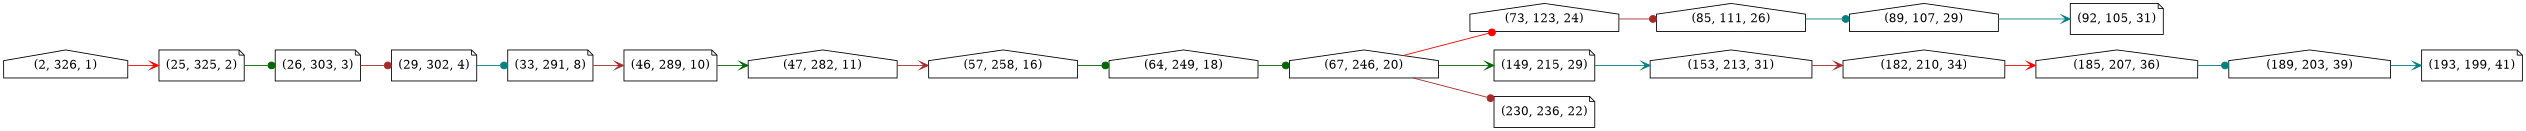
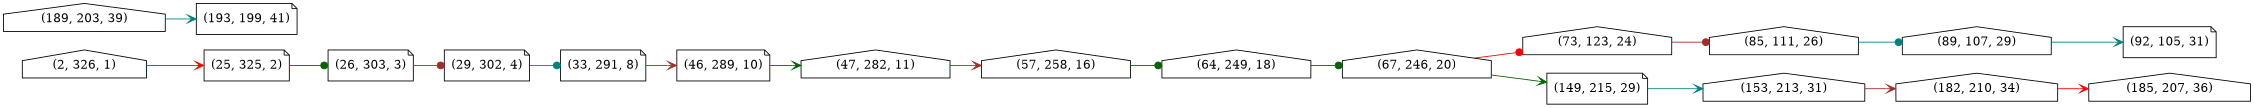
  digraph {
    rankdir=LR
    node [shape=house]
    edge [arrowhead=dot color=brown]
    "(25, 325, 2)" [shape=note]
    "(2, 326, 1)"
    "(26, 303, 3)" [shape=note]
    "(29, 302, 4)" [shape=note]
    "(33, 291, 8)" [shape=note]
    n6 [label="(46, 289, 10)" shape=note]
    n7 [label="(47, 282, 11)"]
    "(57, 258, 16)"
    "(64, 249, 18)"
    "(67, 246, 20)"
    "(73, 123, 24)"
    "(149, 215, 29)" [shape=note]
-   "(230, 236, 22)" [shape=note]
    "(85, 111, 26)"
    "(153, 213, 31)"
    "(89, 107, 29)"
    "(92, 105, 31)" [shape=note]
    "(182, 210, 34)"
    "(185, 207, 36)"
    "(189, 203, 39)"
    "(193, 199, 41)" [shape=note]
    "(25, 325, 2)" -> "(26, 303, 3)" [color=darkgreen]
    "(2, 326, 1)" -> "(25, 325, 2)" [arrowhead=vee color=red]
    "(26, 303, 3)" -> "(29, 302, 4)"
    "(29, 302, 4)" -> "(33, 291, 8)" [color=teal]
    "(33, 291, 8)" -> n6 [arrowhead=vee]
    n6 -> n7 [arrowhead=vee color=darkgreen]
    n7 -> "(57, 258, 16)" [arrowhead=vee]
    "(57, 258, 16)" -> "(64, 249, 18)" [color=darkgreen]
    "(64, 249, 18)" -> "(67, 246, 20)" [color=darkgreen]
    "(67, 246, 20)" -> "(73, 123, 24)" [color=red]
    "(67, 246, 20)" -> "(149, 215, 29)" [arrowhead=vee color=darkgreen]
-   "(67, 246, 20)" -> "(230, 236, 22)"
    "(73, 123, 24)" -> "(85, 111, 26)"
    "(149, 215, 29)" -> "(153, 213, 31)" [arrowhead=vee color=teal]
    "(85, 111, 26)" -> "(89, 107, 29)" [color=teal]
    "(153, 213, 31)" -> "(182, 210, 34)" [arrowhead=vee]
    "(89, 107, 29)" -> "(92, 105, 31)" [arrowhead=vee color=teal]
    "(182, 210, 34)" -> "(185, 207, 36)" [arrowhead=vee color=red]
-   "(185, 207, 36)" -> "(189, 203, 39)" [color=teal]
    "(189, 203, 39)" -> "(193, 199, 41)" [arrowhead=vee color=teal]
  }
